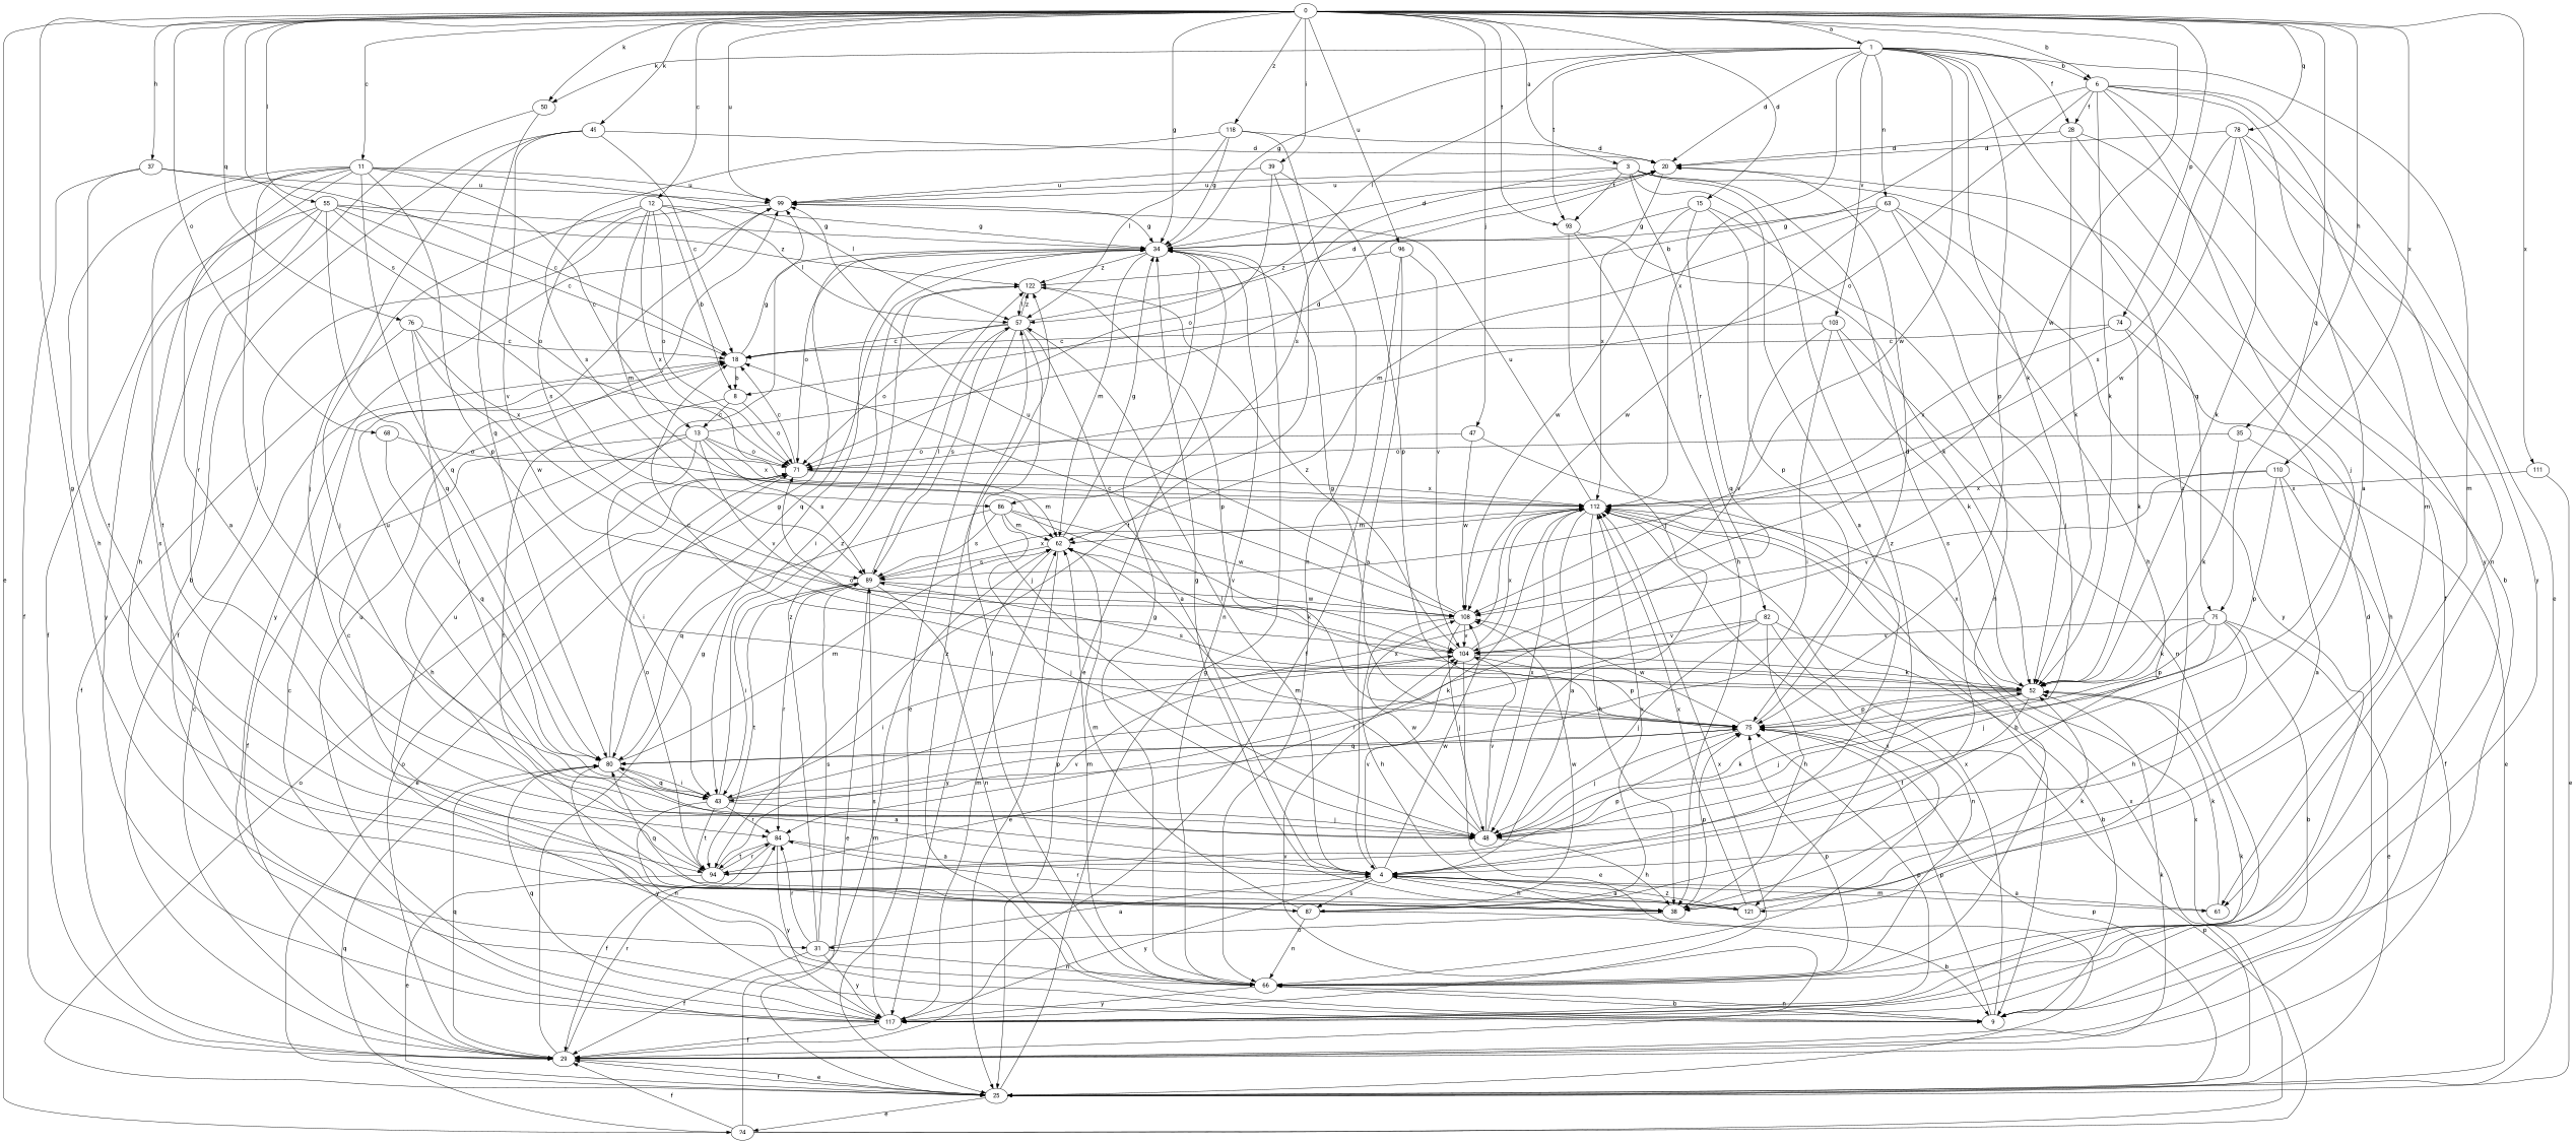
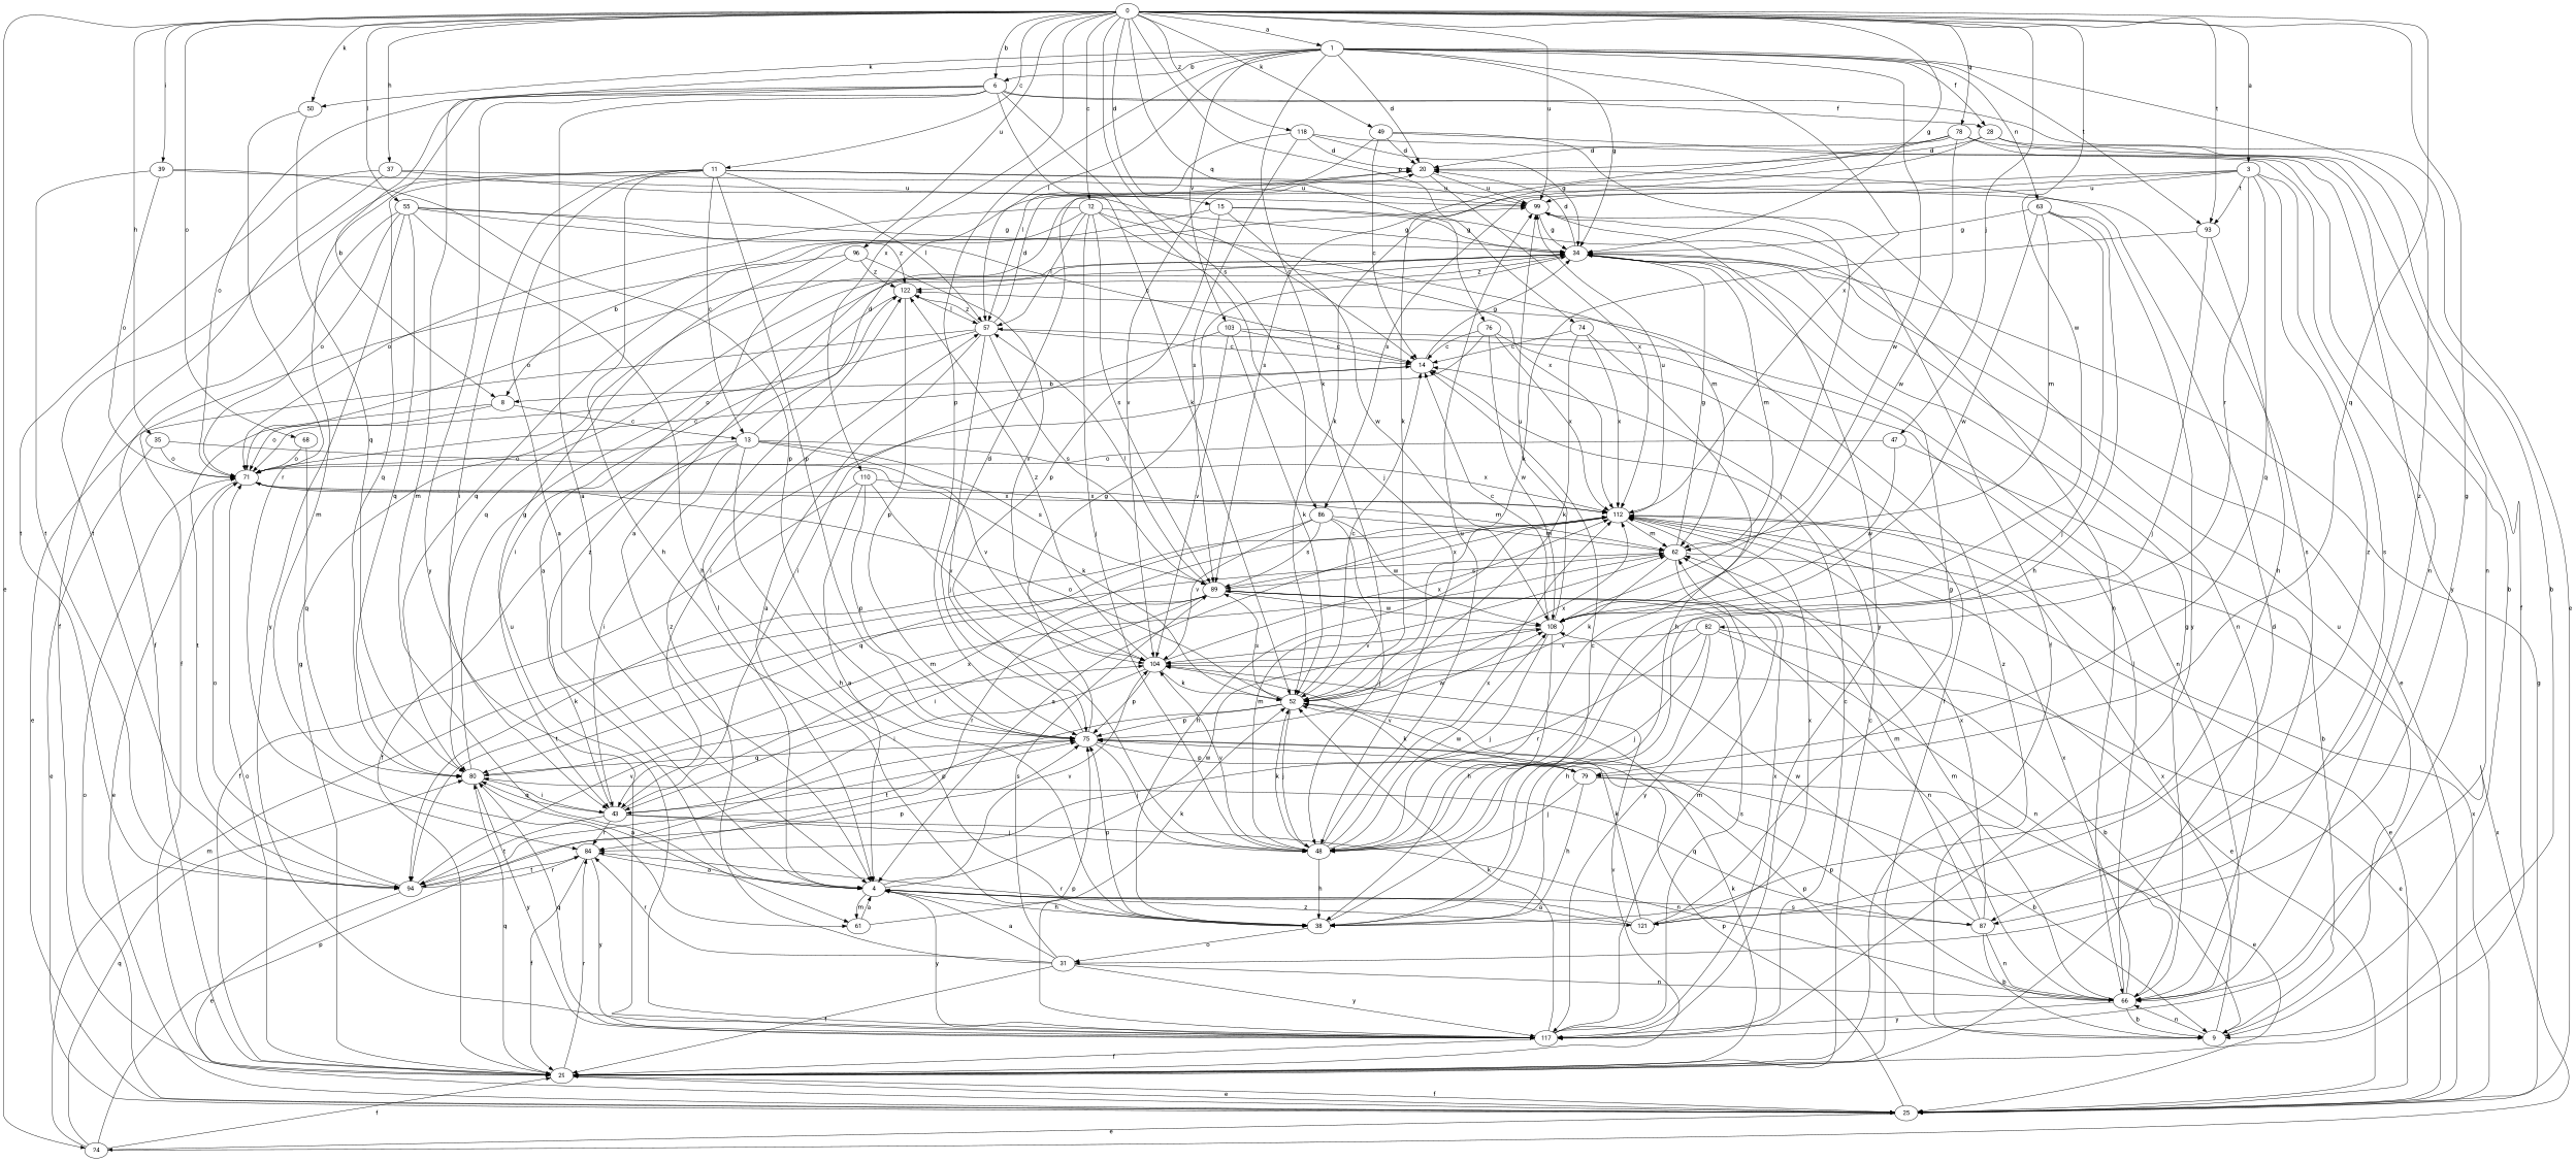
  strict digraph {
    fontname=Roboto
    node [fontname=Roboto]
    edge [fontname=Roboto]
    0
    1
    3
    6
    11
    12
    15
    24
    31
    34
    35
    37
    39
    47
    49
    50
    55
    68
    74
    76
    78
    79
    86
    93
    96
    99
    108
    110
-   111
    118
    20
    28
    52
    57
    61
    63
    75
    103
    112
    121
    4
    82
    87
    117
    8
    25
    48
    71
    38
    13
    94
    43
    80
    62
    89
    66
    29
    122
    84
-   14 [label=18]
+   14
    9
    104
    0 -> 1 [label=a]
    0 -> 3 [label=a]
    0 -> 6 [label=b]
    0 -> 11 [label=c]
    0 -> 12 [label=c]
    0 -> 15 [label=d]
    0 -> 24 [label=e]
    0 -> 31 [label=g]
    0 -> 34 [label=g]
    0 -> 35 [label=h]
    0 -> 37 [label=h]
    0 -> 39 [label=i]
    0 -> 47 [label=j]
    0 -> 49 [label=k]
    0 -> 50 [label=k]
    0 -> 55 [label=l]
    0 -> 68 [label=o]
    0 -> 74 [label=p]
    0 -> 76 [label=q]
    0 -> 78 [label=q]
    0 -> 79 [label=q]
    0 -> 86 [label=s]
    0 -> 93 [label=t]
    0 -> 96 [label=u]
    0 -> 99 [label=u]
    0 -> 108 [label=w]
    0 -> 110 [label=x]
-   0 -> 111 [label=x]
    0 -> 118 [label=z]
    1 -> 6 [label=b]
    1 -> 34 [label=g]
    1 -> 50 [label=k]
    1 -> 93 [label=t]
    1 -> 108 [label=w]
    1 -> 20 [label=d]
    1 -> 28 [label=f]
    1 -> 52 [label=k]
    1 -> 57 [label=l]
    1 -> 61 [label=m]
    1 -> 63 [label=n]
    1 -> 75 [label=p]
    1 -> 103 [label=v]
    1 -> 112 [label=x]
    1 -> 121 [label=z]
    3 -> 79 [label=q]
    3 -> 86 [label=s]
    3 -> 93 [label=t]
    3 -> 99 [label=u]
    3 -> 121 [label=z]
    3 -> 4 [label=a]
    3 -> 82 [label=r]
    3 -> 87 [label=s]
    6 -> 28 [label=f]
    6 -> 52 [label=k]
    6 -> 61 [label=m]
    6 -> 4 [label=a]
    6 -> 117 [label=y]
    6 -> 8 [label=b]
    6 -> 25 [label=e]
    6 -> 48 [label=j]
    6 -> 71 [label=o]
    11 -> 99 [label=u]
    11 -> 57 [label=l]
    11 -> 75 [label=p]
    11 -> 4 [label=a]
    11 -> 87 [label=s]
    11 -> 38 [label=h]
    11 -> 13 [label=c]
    11 -> 94 [label=t]
    11 -> 43 [label=i]
    11 -> 80 [label=q]
    12 -> 34 [label=g]
    12 -> 57 [label=l]
    12 -> 112 [label=x]
    12 -> 8 [label=b]
    12 -> 48 [label=j]
    12 -> 71 [label=o]
    12 -> 62 [label=m]
    12 -> 89 [label=s]
    15 -> 34 [label=g]
    15 -> 108 [label=w]
    15 -> 75 [label=p]
    15 -> 80 [label=q]
    15 -> 66 [label=n]
    24 -> 75 [label=p]
    24 -> 112 [label=x]
    24 -> 80 [label=q]
    24 -> 62 [label=m]
    24 -> 29 [label=f]
    31 -> 4 [label=a]
    31 -> 117 [label=y]
    31 -> 89 [label=s]
    31 -> 66 [label=n]
    31 -> 29 [label=f]
    31 -> 122 [label=z]
    31 -> 84 [label=r]
    34 -> 20 [label=d]
    34 -> 25 [label=e]
    34 -> 71 [label=o]
    34 -> 80 [label=q]
    34 -> 62 [label=m]
    34 -> 66 [label=n]
    34 -> 122 [label=z]
    35 -> 52 [label=k]
    35 -> 25 [label=e]
    35 -> 71 [label=o]
    37 -> 99 [label=u]
    37 -> 94 [label=t]
    37 -> 29 [label=f]
    37 -> 14 [label=c]
    39 -> 99 [label=u]
    39 -> 75 [label=p]
    39 -> 71 [label=o]
    39 -> 94 [label=t]
    47 -> 108 [label=w]
    47 -> 71 [label=o]
    47 -> 9 [label=b]
    49 -> 20 [label=d]
    49 -> 48 [label=j]
    49 -> 14 [label=c]
    49 -> 9 [label=b]
    49 -> 104 [label=v]
    50 -> 80 [label=q]
    50 -> 84 [label=r]
    55 -> 34 [label=g]
    55 -> 117 [label=y]
    55 -> 71 [label=o]
    55 -> 38 [label=h]
    55 -> 80 [label=q]
    55 -> 29 [label=f]
    55 -> 122 [label=z]
    55 -> 14 [label=c]
    68 -> 71 [label=o]
    68 -> 80 [label=q]
    74 -> 52 [label=k]
    74 -> 112 [label=x]
    74 -> 38 [label=h]
    74 -> 14 [label=c]
    76 -> 108 [label=w]
    76 -> 112 [label=x]
    76 -> 43 [label=i]
    76 -> 29 [label=f]
    76 -> 14 [label=c]
    78 -> 108 [label=w]
    78 -> 20 [label=d]
    78 -> 52 [label=k]
    78 -> 117 [label=y]
    78 -> 89 [label=s]
    78 -> 66 [label=n]
    79 -> 52 [label=k]
-   79 -> 75 [label=p]
+   75 -> 79 [label=p]
    79 -> 25 [label=e]
    79 -> 48 [label=j]
    79 -> 38 [label=h]
    79 -> 9 [label=b]
    79 -> 104 [label=v]
    86 -> 108 [label=w]
    86 -> 48 [label=j]
    86 -> 80 [label=q]
    86 -> 62 [label=m]
    86 -> 89 [label=s]
    86 -> 104 [label=v]
    93 -> 52 [label=k]
    93 -> 48 [label=j]
    93 -> 38 [label=h]
    96 -> 4 [label=a]
    96 -> 29 [label=f]
    96 -> 122 [label=z]
    96 -> 104 [label=v]
    99 -> 34 [label=g]
    99 -> 117 [label=y]
    99 -> 29 [label=f]
    108 -> 99 [label=u]
    108 -> 48 [label=j]
    108 -> 38 [label=h]
    108 -> 14 [label=c]
    108 -> 104 [label=v]
    110 -> 75 [label=p]
    110 -> 112 [label=x]
    110 -> 4 [label=a]
    110 -> 29 [label=f]
    110 -> 104 [label=v]
-   111 -> 112 [label=x]
-   111 -> 25 [label=e]
    118 -> 34 [label=g]
    118 -> 20 [label=d]
    118 -> 57 [label=l]
    118 -> 89 [label=s]
    118 -> 66 [label=n]
    20 -> 99 [label=u]
    20 -> 112 [label=x]
    28 -> 20 [label=d]
    28 -> 52 [label=k]
    28 -> 29 [label=f]
    28 -> 9 [label=b]
    52 -> 75 [label=p]
    52 -> 112 [label=x]
    52 -> 48 [label=j]
    52 -> 71 [label=o]
    52 -> 94 [label=t]
    52 -> 89 [label=s]
    52 -> 14 [label=c]
    57 -> 20 [label=d]
    57 -> 4 [label=a]
    57 -> 25 [label=e]
    57 -> 48 [label=j]
    57 -> 71 [label=o]
    57 -> 89 [label=s]
    57 -> 122 [label=z]
    57 -> 14 [label=c]
    61 -> 52 [label=k]
    61 -> 4 [label=a]
    63 -> 34 [label=g]
    63 -> 108 [label=w]
    63 -> 117 [label=y]
    63 -> 48 [label=j]
    63 -> 38 [label=h]
    63 -> 62 [label=m]
    75 -> 34 [label=g]
    75 -> 108 [label=w]
    75 -> 20 [label=d]
    75 -> 48 [label=j]
    75 -> 80 [label=q]
    103 -> 52 [label=k]
    103 -> 43 [label=i]
    103 -> 66 [label=n]
    103 -> 14 [label=c]
    103 -> 104 [label=v]
    112 -> 99 [label=u]
    112 -> 4 [label=a]
    112 -> 38 [label=h]
    112 -> 94 [label=k]
    112 -> 62 [label=m]
    121 -> 34 [label=g]
    121 -> 52 [label=k]
    121 -> 112 [label=x]
    121 -> 4 [label=a]
    121 -> 84 [label=r]
    4 -> 108 [label=w]
    4 -> 57 [label=l]
    4 -> 61 [label=m]
    4 -> 121 [label=z]
    4 -> 87 [label=s]
    4 -> 117 [label=y]
    4 -> 38 [label=h]
    4 -> 104 [label=v]
    82 -> 48 [label=j]
    82 -> 38 [label=h]
    82 -> 66 [label=n]
    82 -> 84 [label=r]
    82 -> 9 [label=b]
    82 -> 104 [label=v]
    87 -> 108 [label=w]
    87 -> 112 [label=x]
    87 -> 80 [label=q]
    87 -> 62 [label=m]
    87 -> 66 [label=n]
    87 -> 9 [label=b]
    117 -> 99 [label=u]
    117 -> 52 [label=k]
    117 -> 75 [label=p]
    117 -> 112 [label=x]
    117 -> 80 [label=q]
    117 -> 62 [label=m]
    117 -> 89 [label=s]
    117 -> 29 [label=f]
    117 -> 14 [label=c]
    8 -> 71 [label=o]
    8 -> 13 [label=c]
    8 -> 94 [label=t]
    25 -> 24 [label=e]
    25 -> 34 [label=g]
    25 -> 75 [label=p]
    25 -> 112 [label=x]
    25 -> 71 [label=o]
    25 -> 29 [label=f]
    48 -> 99 [label=u]
    48 -> 108 [label=w]
    48 -> 52 [label=k]
    48 -> 112 [label=x]
    48 -> 38 [label=h]
    48 -> 62 [label=m]
    48 -> 104 [label=v]
    71 -> 112 [label=x]
    71 -> 25 [label=e]
    71 -> 62 [label=m]
    71 -> 14 [label=c]
    38 -> 31 [label=o]
    38 -> 75 [label=p]
    38 -> 14 [label=c]
    13 -> 20 [label=d]
    13 -> 112 [label=x]
    13 -> 71 [label=o]
    13 -> 38 [label=h]
    13 -> 43 [label=i]
    13 -> 89 [label=s]
    13 -> 29 [label=f]
    13 -> 104 [label=v]
    94 -> 75 [label=p]
    94 -> 25 [label=e]
    94 -> 71 [label=o]
    94 -> 84 [label=r]
    94 -> 104 [label=v]
    43 -> 75 [label=p]
    43 -> 112 [label=x]
    43 -> 48 [label=j]
    43 -> 94 [label=t]
    43 -> 80 [label=q]
    43 -> 66 [label=n]
    43 -> 122 [label=z]
    43 -> 84 [label=r]
    80 -> 34 [label=g]
    80 -> 4 [label=a]
    80 -> 117 [label=y]
    80 -> 43 [label=i]
    80 -> 62 [label=m]
    62 -> 34 [label=g]
    62 -> 52 [label=k]
    62 -> 117 [label=y]
    62 -> 25 [label=e]
    62 -> 89 [label=s]
    89 -> 108 [label=w]
    89 -> 57 [label=l]
    89 -> 112 [label=x]
    89 -> 25 [label=e]
    89 -> 94 [label=t]
    89 -> 43 [label=i]
    89 -> 66 [label=n]
    89 -> 84 [label=r]
    66 -> 34 [label=g]
    66 -> 57 [label=l]
    66 -> 75 [label=p]
    66 -> 112 [label=x]
    66 -> 117 [label=y]
    66 -> 62 [label=m]
    66 -> 9 [label=b]
    29 -> 34 [label=g]
    29 -> 20 [label=d]
    29 -> 52 [label=k]
    29 -> 25 [label=e]
    29 -> 71 [label=o]
    29 -> 80 [label=q]
    29 -> 84 [label=r]
    29 -> 14 [label=c]
    29 -> 104 [label=v]
    122 -> 57 [label=l]
    122 -> 75 [label=p]
    122 -> 43 [label=i]
    84 -> 4 [label=a]
    84 -> 117 [label=y]
    84 -> 94 [label=t]
    84 -> 29 [label=f]
    14 -> 34 [label=g]
    14 -> 8 [label=b]
    9 -> 99 [label=u]
    9 -> 75 [label=p]
    9 -> 112 [label=x]
    9 -> 66 [label=n]
    9 -> 122 [label=z]
    104 -> 52 [label=k]
    104 -> 75 [label=p]
    104 -> 112 [label=x]
    104 -> 25 [label=e]
    104 -> 43 [label=i]
    104 -> 122 [label=z]
  }
